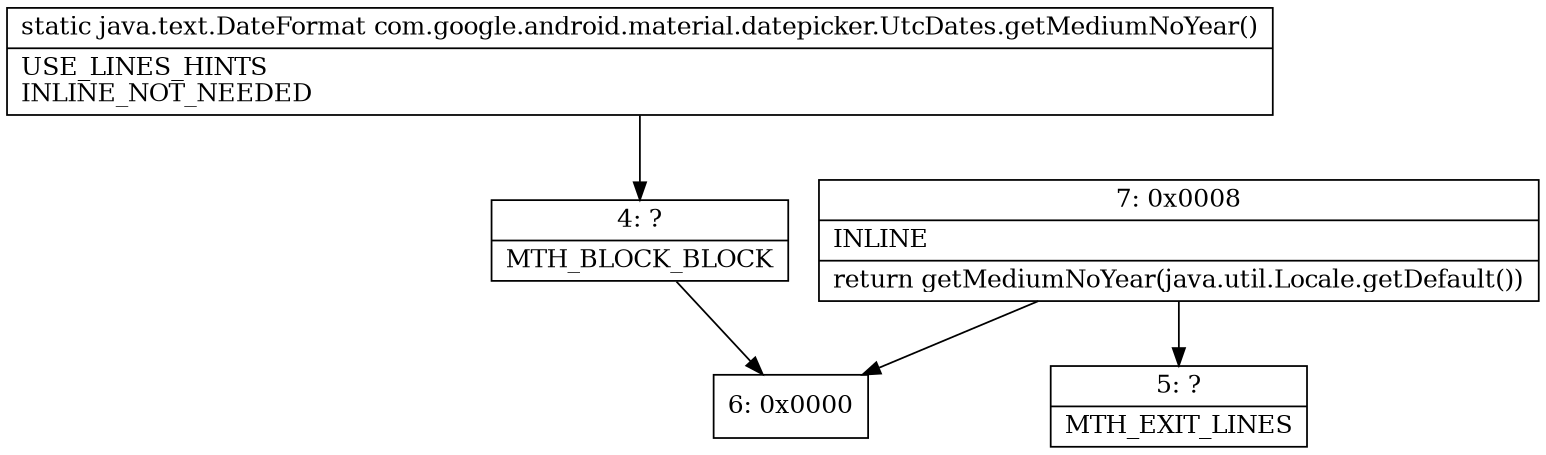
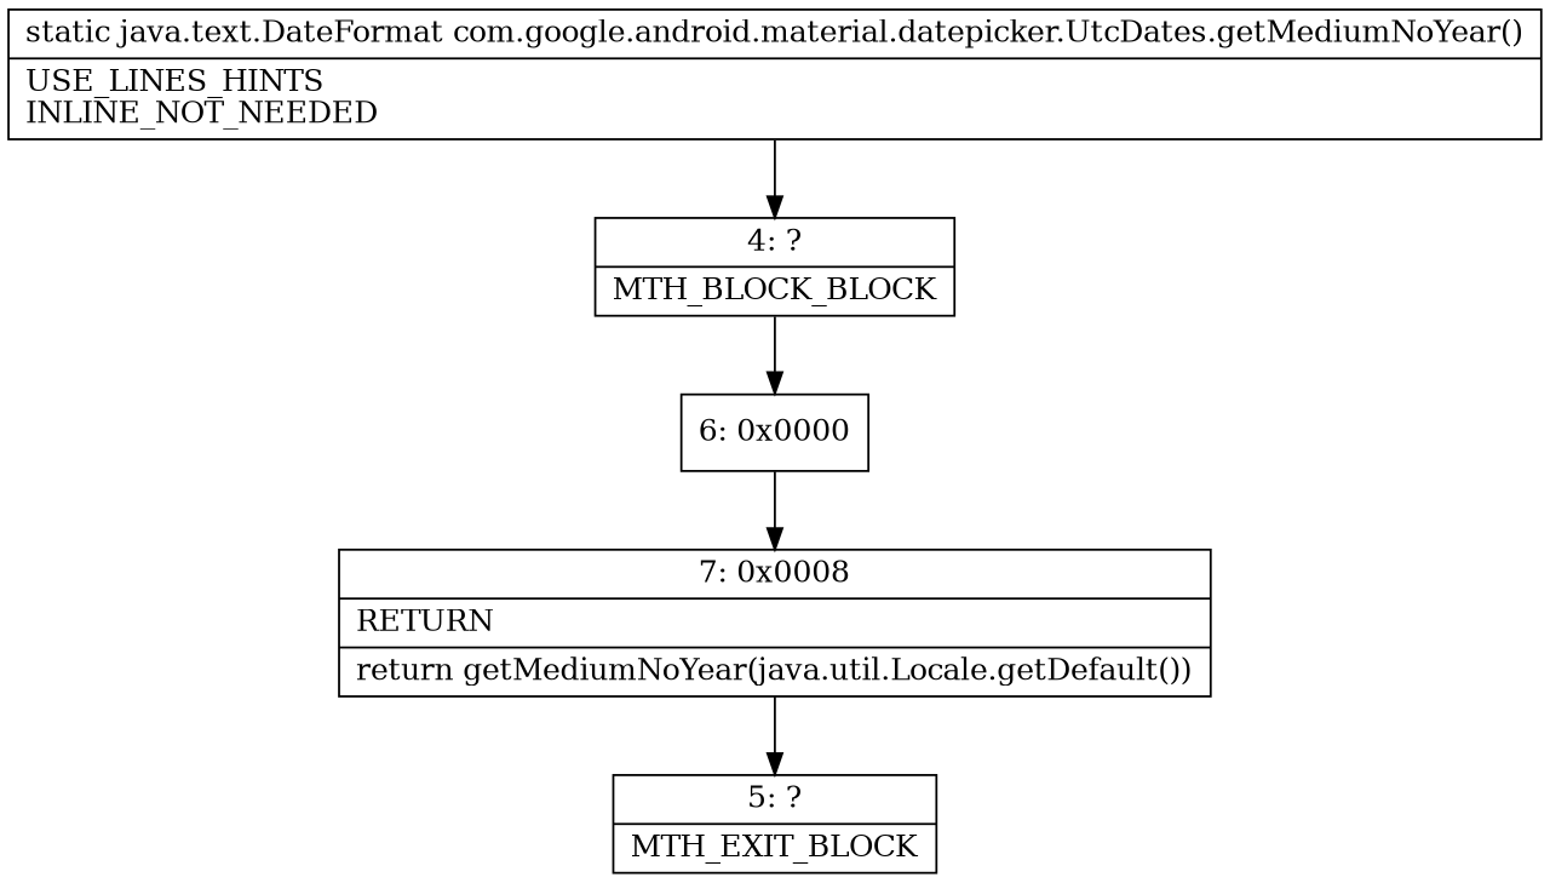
  digraph {
    node [shape=record]
    n1 [label="{4\:\ ?|MTH_BLOCK_BLOCK\l}"]
    n2 [label="{6\:\ 0x0000}"]
-   n3 [label="{7\:\ 0x0008|INLINE\l|return getMediumNoYear(java.util.Locale.getDefault())\l}"]
-   n4 [label="{5\:\ ?|MTH_EXIT_LINES\l}"]
+   n3 [label="{7\:\ 0x0008|RETURN\l|return getMediumNoYear(java.util.Locale.getDefault())\l}"]
+   n4 [label="{5\:\ ?|MTH_EXIT_BLOCK\l}"]
    n5 [label="{static java.text.DateFormat com.google.android.material.datepicker.UtcDates.getMediumNoYear()  | USE_LINES_HINTS\lINLINE_NOT_NEEDED\l}"]
    n1 -> n2
-   n3 -> n2
+   n2 -> n3
    n3 -> n4
    n5 -> n1
  }
